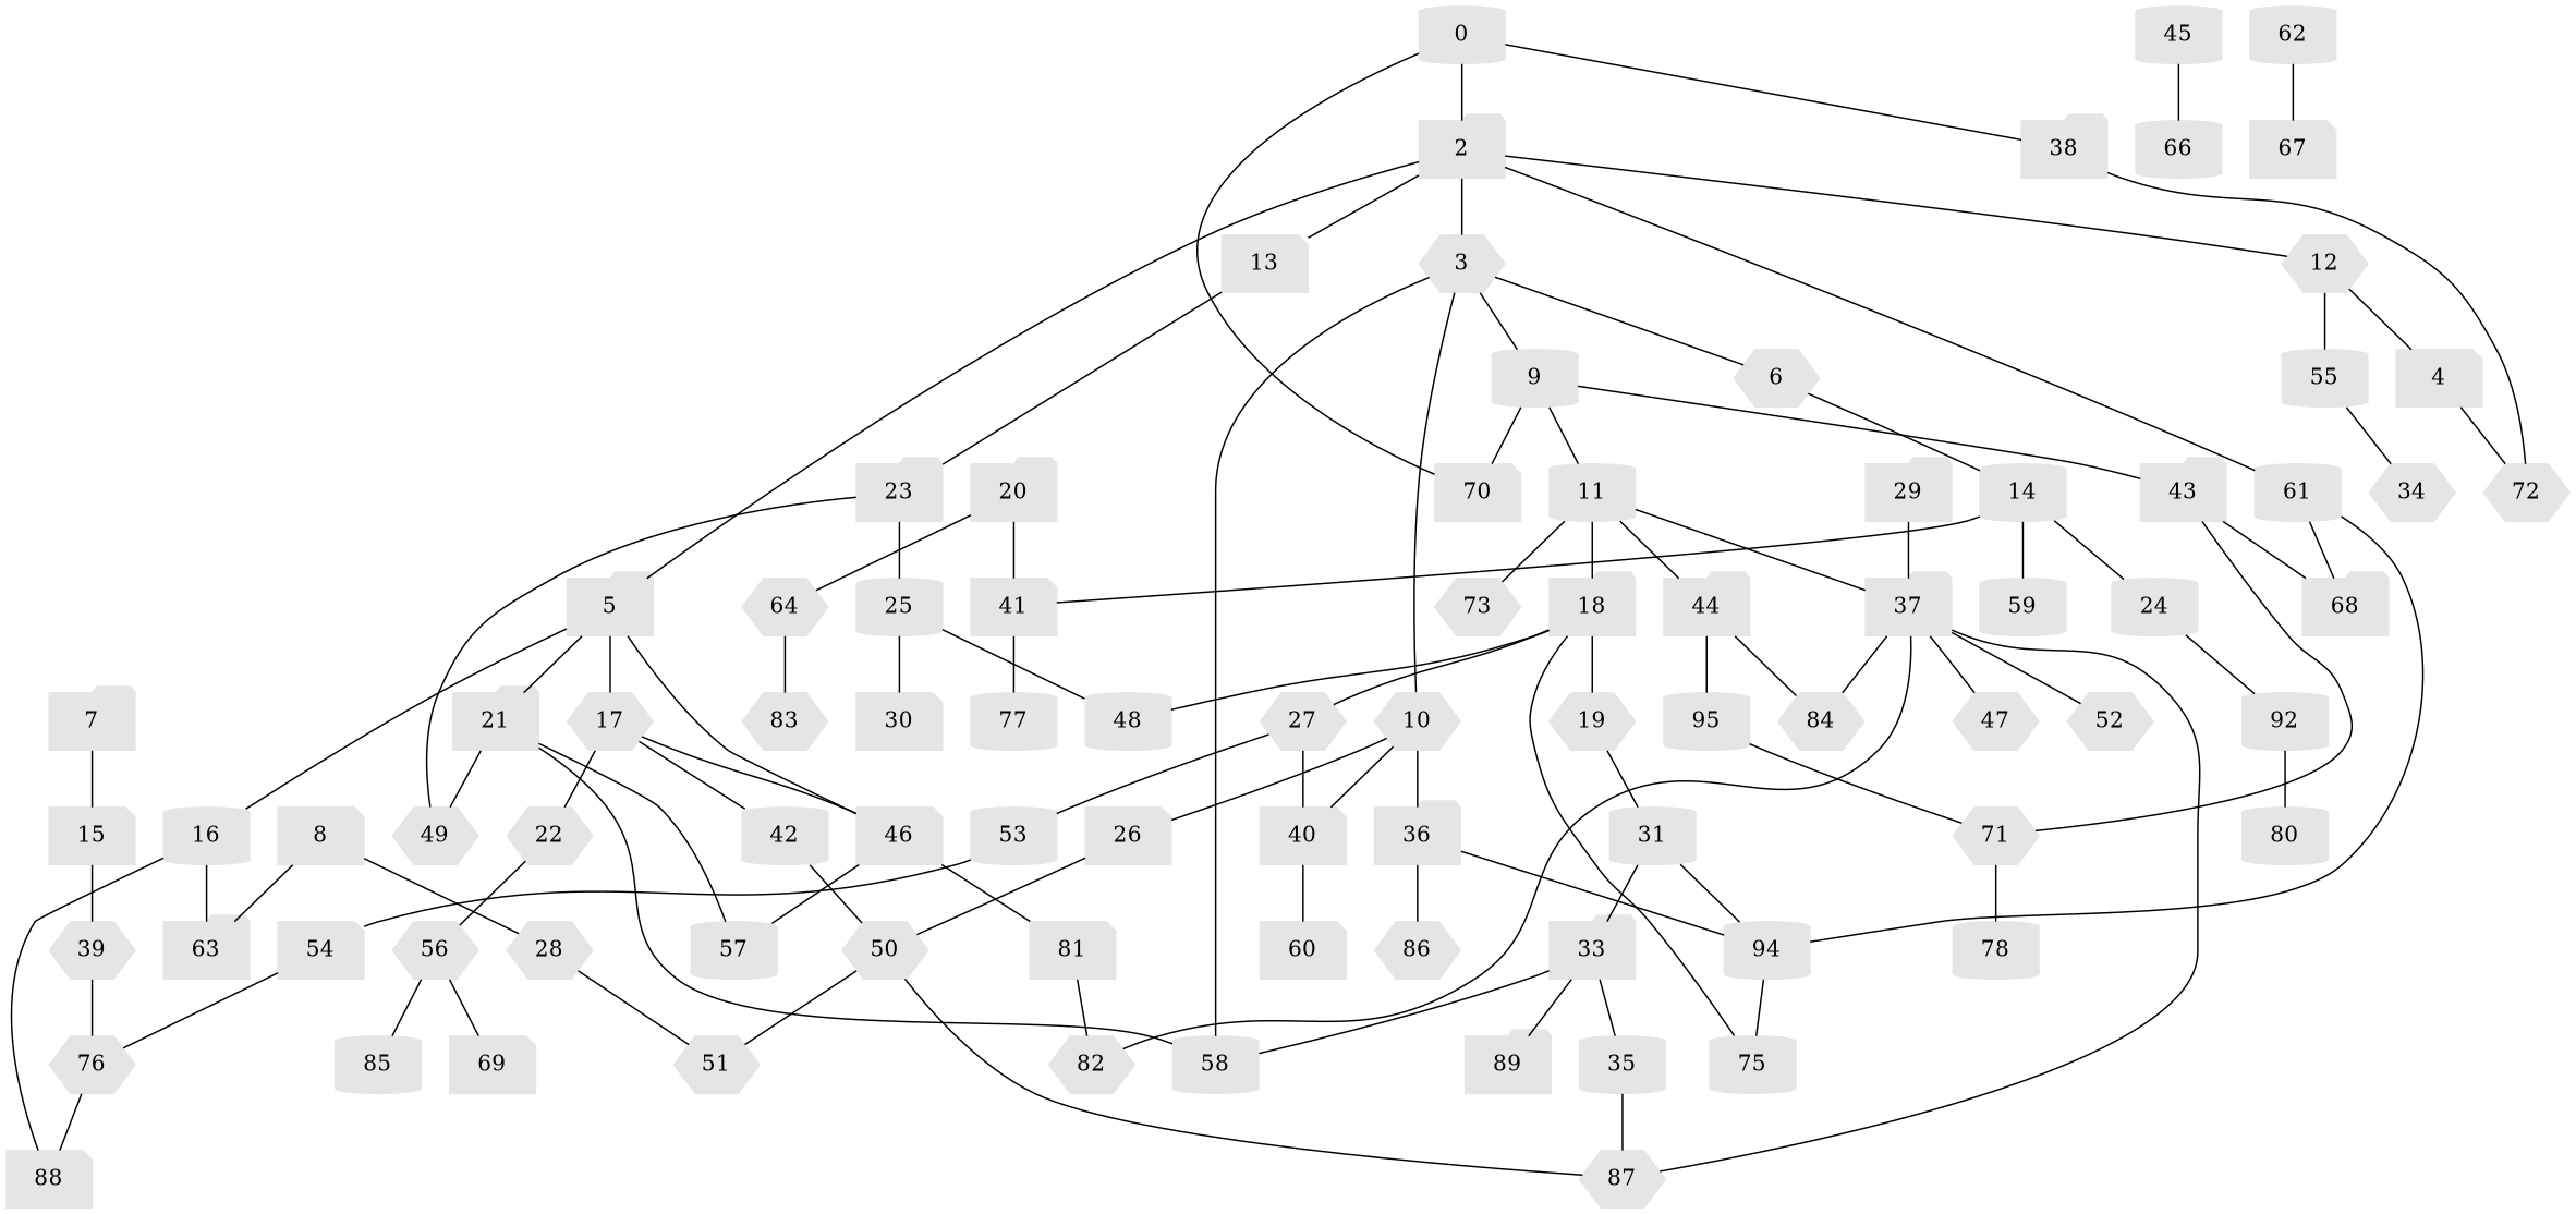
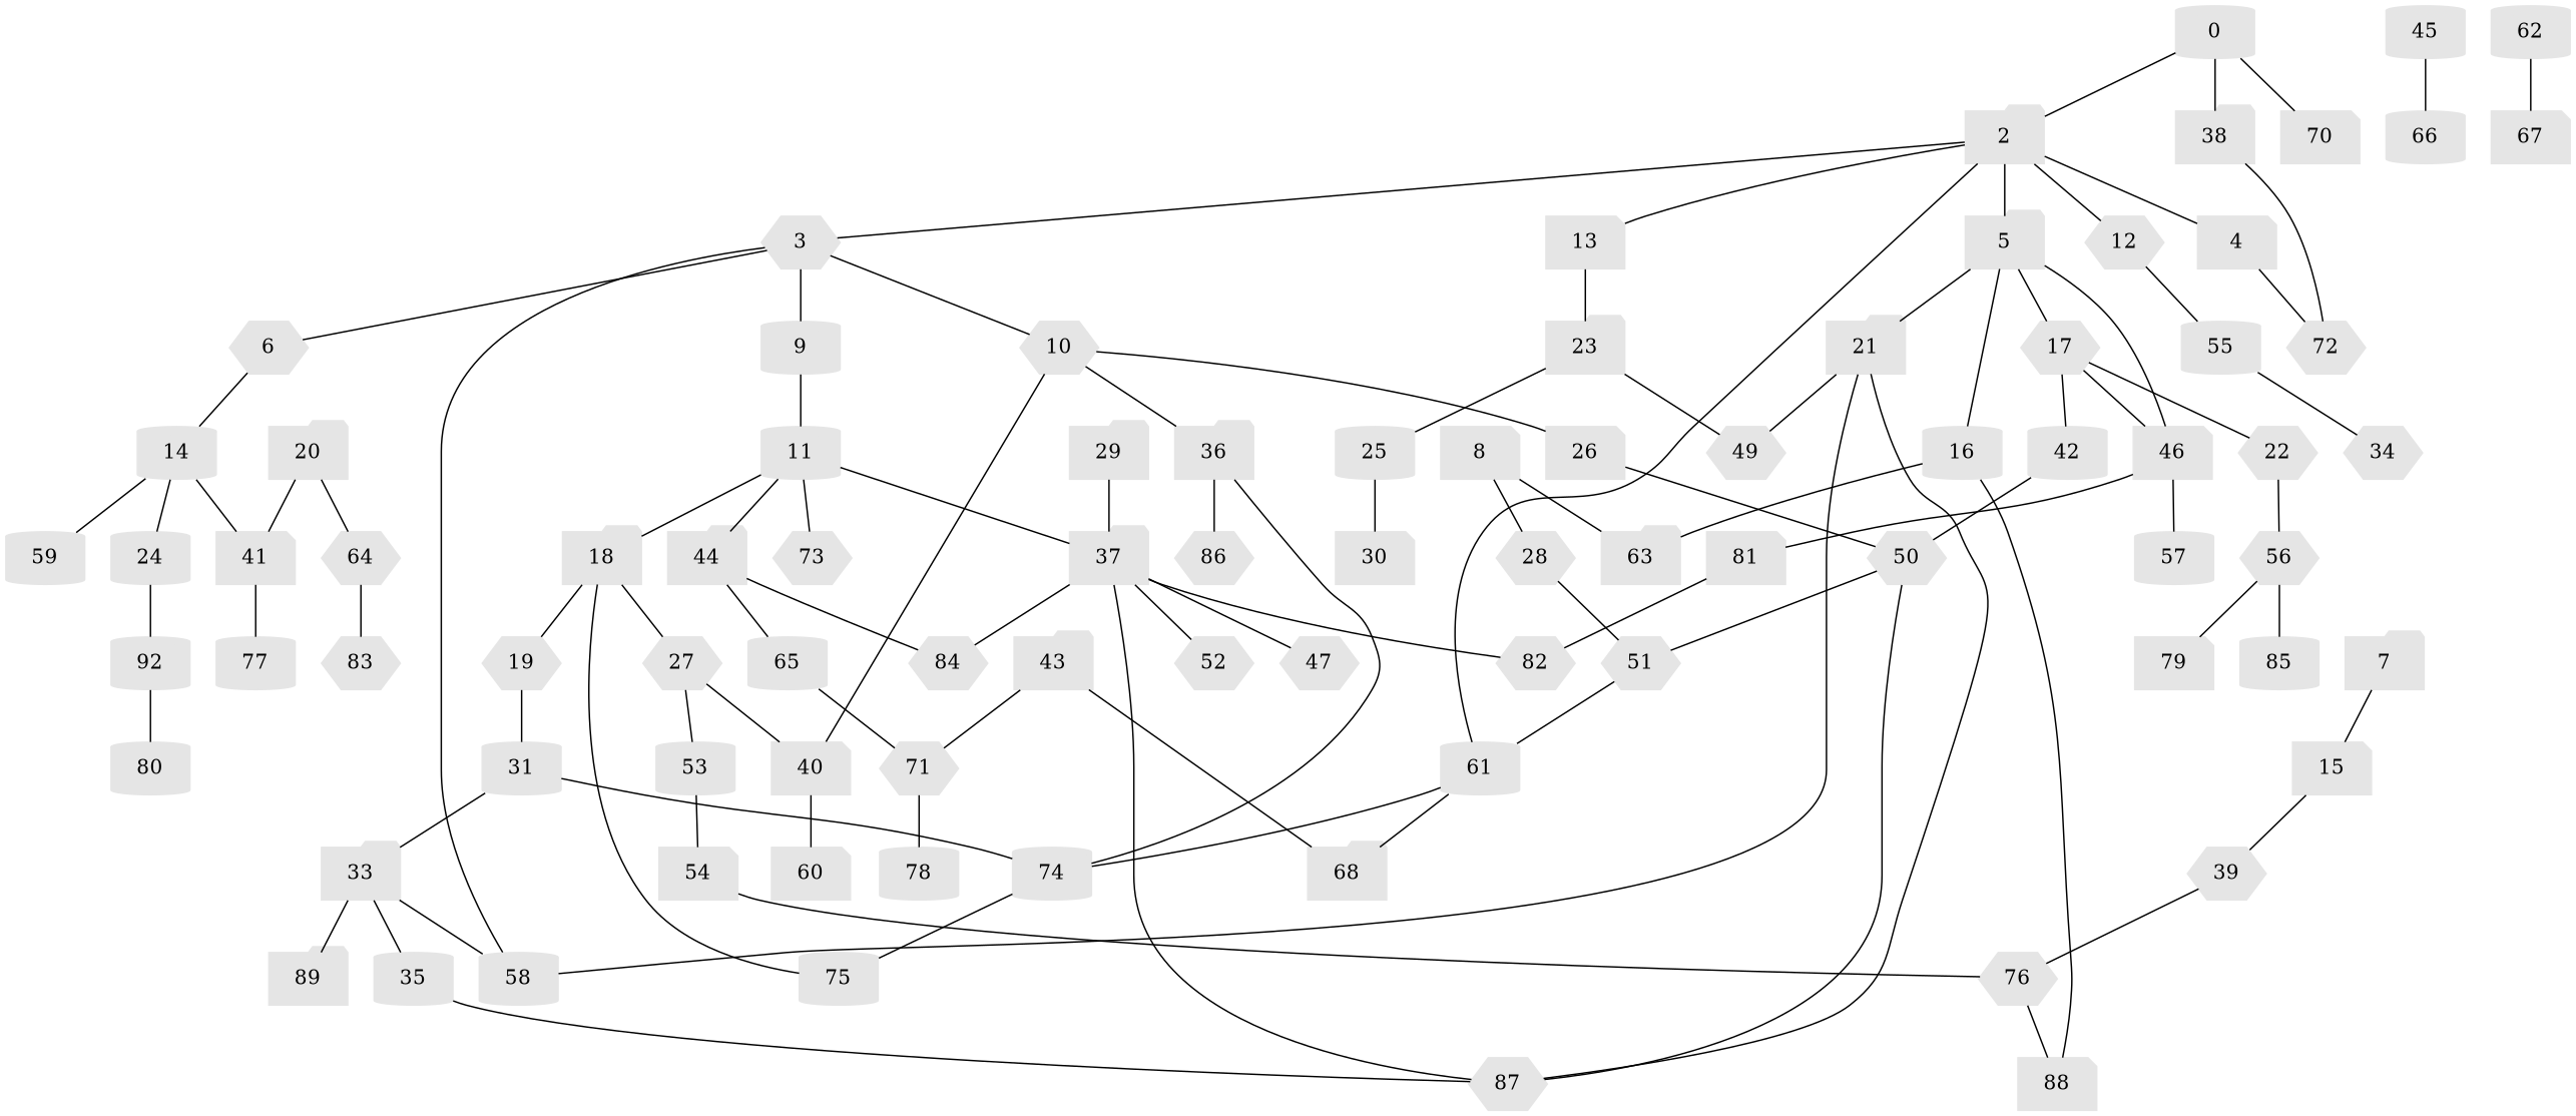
  graph {
    node [color=gray90 shape=cylinder style=filled]
    n1 [label=0]
    2 [shape=folder]
    38 [shape=folder]
    70 [shape=note]
    3 [shape=hexagon]
    4 [shape=note]
    5 [shape=folder]
    12 [shape=hexagon]
    13 [shape=note]
    61
    72 [shape=hexagon]
    6 [shape=hexagon]
    9
    10 [shape=hexagon]
    58
    16
    17 [shape=hexagon]
    21 [shape=folder]
    46 [shape=note]
    7 [shape=folder]
    15 [shape=note]
    55
    23 [shape=folder]
-   74 [label=94]
+   74
    68 [shape=folder]
    14
    11
    43 [shape=folder]
    26 [shape=note]
    36 [shape=folder]
    40 [shape=note]
    8 [shape=note]
    28 [shape=hexagon]
    63 [shape=folder]
    88 [shape=note]
    22 [shape=hexagon]
    42
    49 [shape=hexagon]
    87 [shape=hexagon]
    57
    81 [shape=note]
    24
    41 [shape=note]
    59
    39 [shape=hexagon]
    51 [shape=hexagon]
    18 [shape=folder]
    37 [shape=folder]
    44 [shape=folder]
    73 [shape=hexagon]
    29 [shape=folder]
    71 [shape=hexagon]
    50 [shape=hexagon]
    86 [shape=hexagon]
    60 [shape=note]
    19 [shape=hexagon]
    27 [shape=hexagon]
-   48
    75
    47 [shape=hexagon]
    52 [shape=hexagon]
    82 [shape=hexagon]
    84 [shape=hexagon]
-   65 [label=95]
+   65
    34 [shape=hexagon]
    20 [shape=folder]
    64 [shape=hexagon]
    25
    n69 [label=92]
    77
    76 [shape=hexagon]
    56 [shape=hexagon]
    31
    53
    33 [shape=folder]
    83 [shape=hexagon]
-   69 [shape=note]
+   69 [shape=note label=79]
    85
    30 [shape=note]
    80
    45
    66
    62
    67 [shape=note]
    54 [shape=note]
    35
    n87 [label=89 shape=folder]
    78
    n1 -- 2
    n1 -- 38
    n1 -- 70
    2 -- 3
-   12 -- 4
+   2 -- 4
    2 -- 5
    2 -- 12
    2 -- 13
    2 -- 61
    38 -- 72
    3 -- 6
    3 -- 9
    3 -- 10
    3 -- 58
    4 -- 72
    5 -- 16
    5 -- 17
    5 -- 21
    5 -- 46
    12 -- 55
    13 -- 23
    61 -- 74
    61 -- 68
    6 -- 14
-   9 -- 70
    9 -- 11
-   9 -- 43
    10 -- 26
    10 -- 36
    10 -- 40
    16 -- 63
    16 -- 88
    17 -- 46
    17 -- 22
    17 -- 42
    21 -- 58
    21 -- 49
-   21 -- 57
+   21 -- 87
    46 -- 57
    46 -- 81
    7 -- 15
    15 -- 39
    55 -- 34
    23 -- 49
    23 -- 25
    74 -- 75
    14 -- 24
    14 -- 41
    14 -- 59
    11 -- 18
    11 -- 37
    11 -- 44
    11 -- 73
    43 -- 68
    43 -- 71
    26 -- 50
    36 -- 74
    36 -- 86
    40 -- 60
    8 -- 28
    8 -- 63
    28 -- 51
    22 -- 56
    42 -- 50
    81 -- 82
    24 -- n69
    41 -- 77
    39 -- 76
+   51 -- 61
    18 -- 19
    18 -- 27
-   18 -- 48
    18 -- 75
    37 -- 87
    37 -- 47
    37 -- 52
    37 -- 82
    37 -- 84
    44 -- 84
    44 -- 65
    29 -- 37
    71 -- 78
    50 -- 87
    50 -- 51
    19 -- 31
    27 -- 40
    27 -- 53
    65 -- 71
    20 -- 41
    20 -- 64
    64 -- 83
-   25 -- 48
    25 -- 30
    n69 -- 80
    76 -- 88
    56 -- 69
    56 -- 85
    31 -- 74
    31 -- 33
    53 -- 54
    33 -- 58
    33 -- 35
    33 -- n87
    45 -- 66
    62 -- 67
    54 -- 76
    35 -- 87
  }
